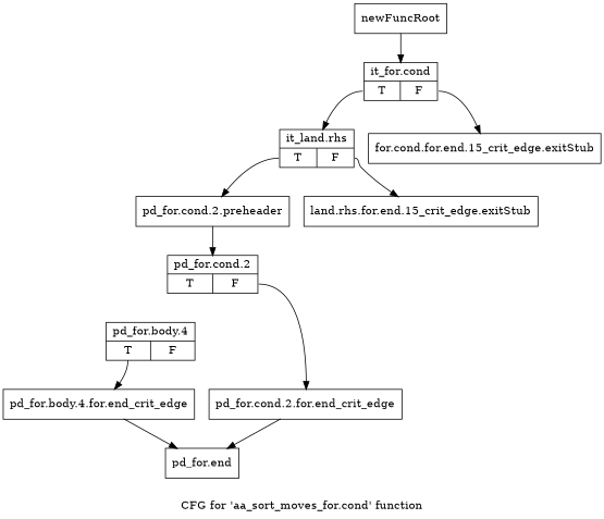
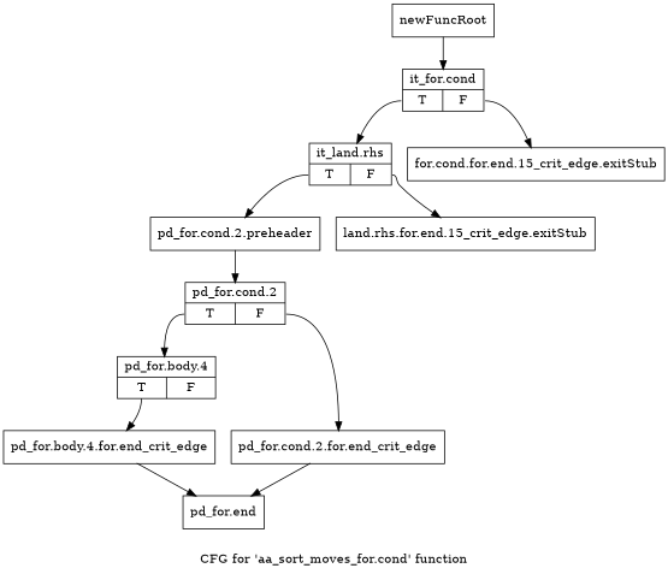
  digraph {
    label="CFG for 'aa_sort_moves_for.cond' function"
    node [shape=record]
    n1 [label="{newFuncRoot}"]
    n2 [label="{it_for.cond|{<s0>T|<s1>F}}"]
    n3 [label="{for.cond.for.end.15_crit_edge.exitStub}"]
    n4 [label="{it_land.rhs|{<s0>T|<s1>F}}"]
    n5 [label="{land.rhs.for.end.15_crit_edge.exitStub}"]
    n6 [label="{pd_for.cond.2.preheader}"]
    n7 [label="{pd_for.cond.2|{<s0>T|<s1>F}}"]
    n8 [label="{pd_for.body.4|{<s0>T|<s1>F}}"]
    n9 [label="{pd_for.cond.2.for.end_crit_edge}"]
    n10 [label="{pd_for.body.4.for.end_crit_edge}"]
    n11 [label="{pd_for.end}"]
    n1 -> n2
    n2 -> n3 [tailport=s1]
    n2 -> n4 [tailport=s0]
    n4 -> n5 [tailport=s1]
    n4 -> n6 [tailport=s0]
    n6 -> n7
+   n7 -> n8 [tailport=s0]
    n7 -> n9 [tailport=s1]
    n8 -> n10 [tailport=s0]
    n9 -> n11
    n10 -> n11
  }
